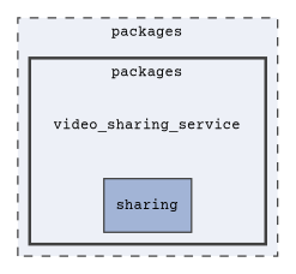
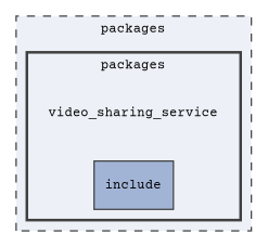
  digraph {
    compound=true
    rankdir=LR
    fontname="Courier Prime"
    node [fontname="Courier Prime" fontsize=10]
    n1 [label=video_sharing_service shape=plaintext]
-   n2 [color=grey25 fillcolor="#a2b4d6" label=sharing shape=box style="filled,"]
+   n2 [color=grey25 fillcolor="#a2b4d6" label=include shape=box style="filled,"]
    subgraph cluster_1 {
      bgcolor="#edf0f7"
      fontsize=10
      label=packages
      pencolor=grey25
      style="filled,dashed,"
      subgraph cluster_2 {
        bgcolor="#edf0f7"
        fontsize=10
        pencolor=grey25
        style="filled,bold,"
        n1
        n2
      }
    }
  }
